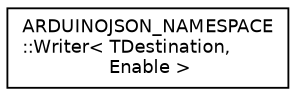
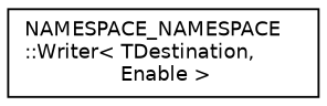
  digraph {
    rankdir=TB
-   n1 [color=black fillcolor=white fontname=Helvetica fontsize=10 height=0.2 label="ARDUINOJSON_NAMESPACE\l::Writer\< TDestination,\l Enable \>" shape=record style=filled width=0.4]
+   n1 [color=black fillcolor=white fontname=Helvetica fontsize=10 height=0.2 label="NAMESPACE_NAMESPACE\l::Writer\< TDestination,\l Enable \>" shape=record style=filled width=0.4]
  }
